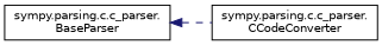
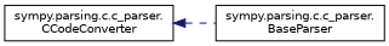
  digraph {
    rankdir=LR
    node [color=black fillcolor=white fontname=Helvetica fontsize=10 shape=record style=filled]
    n1 [height=0.2 label="sympy.parsing.c.c_parser.\lBaseParser" width=0.4]
    n2 [height=0.2 label="sympy.parsing.c.c_parser.\lCCodeConverter" width=0.4]
-   n1 -> n2 [color=midnightblue dir=back fontname=Helvetica fontsize=10 labelfontname=Helvetica labelfontsize=10 style=dashed]
+   n2 -> n1 [color=midnightblue dir=back fontname=Helvetica fontsize=10 labelfontname=Helvetica labelfontsize=10 style=dashed]
  }
